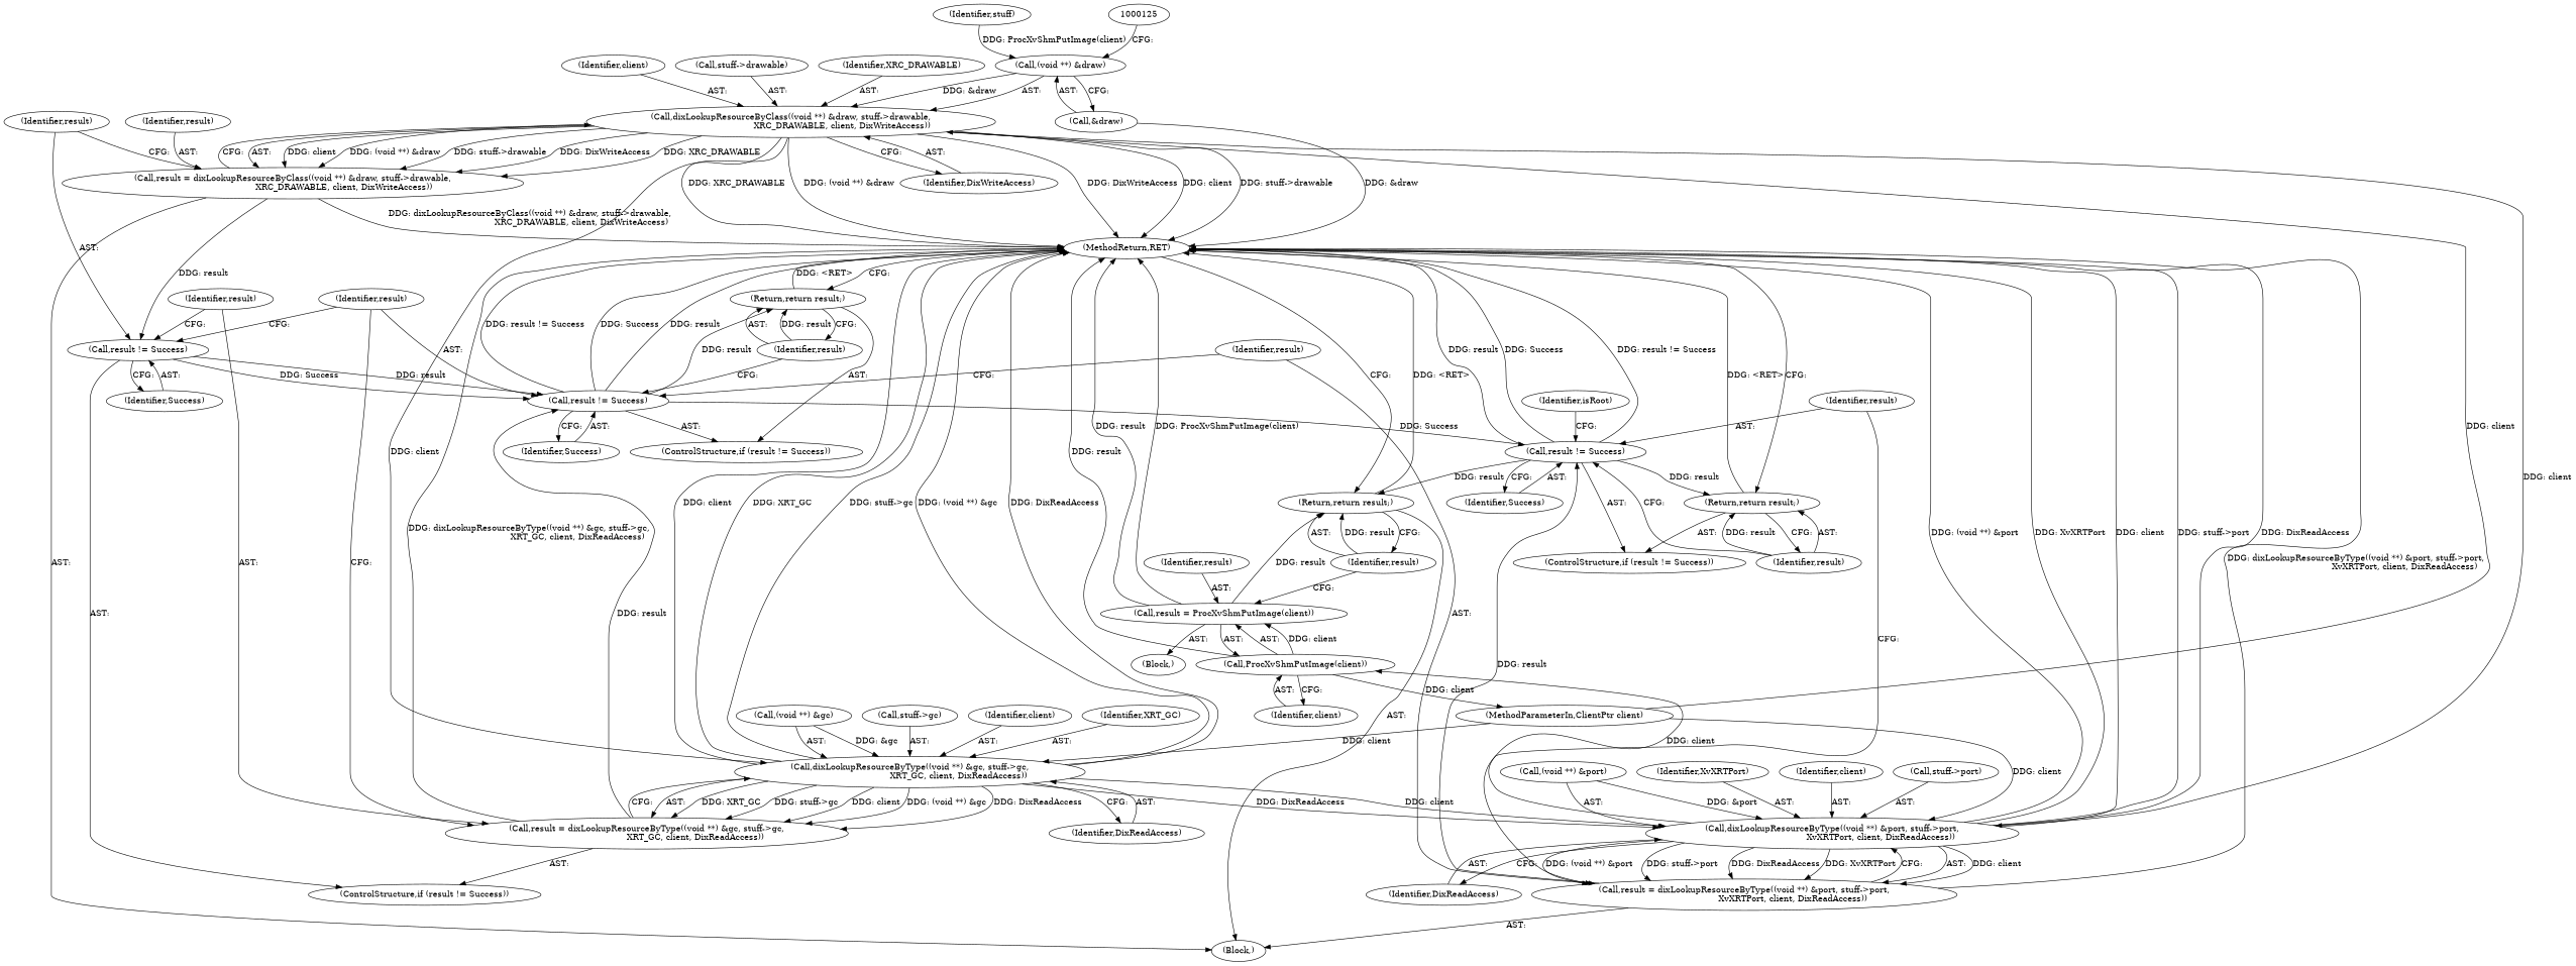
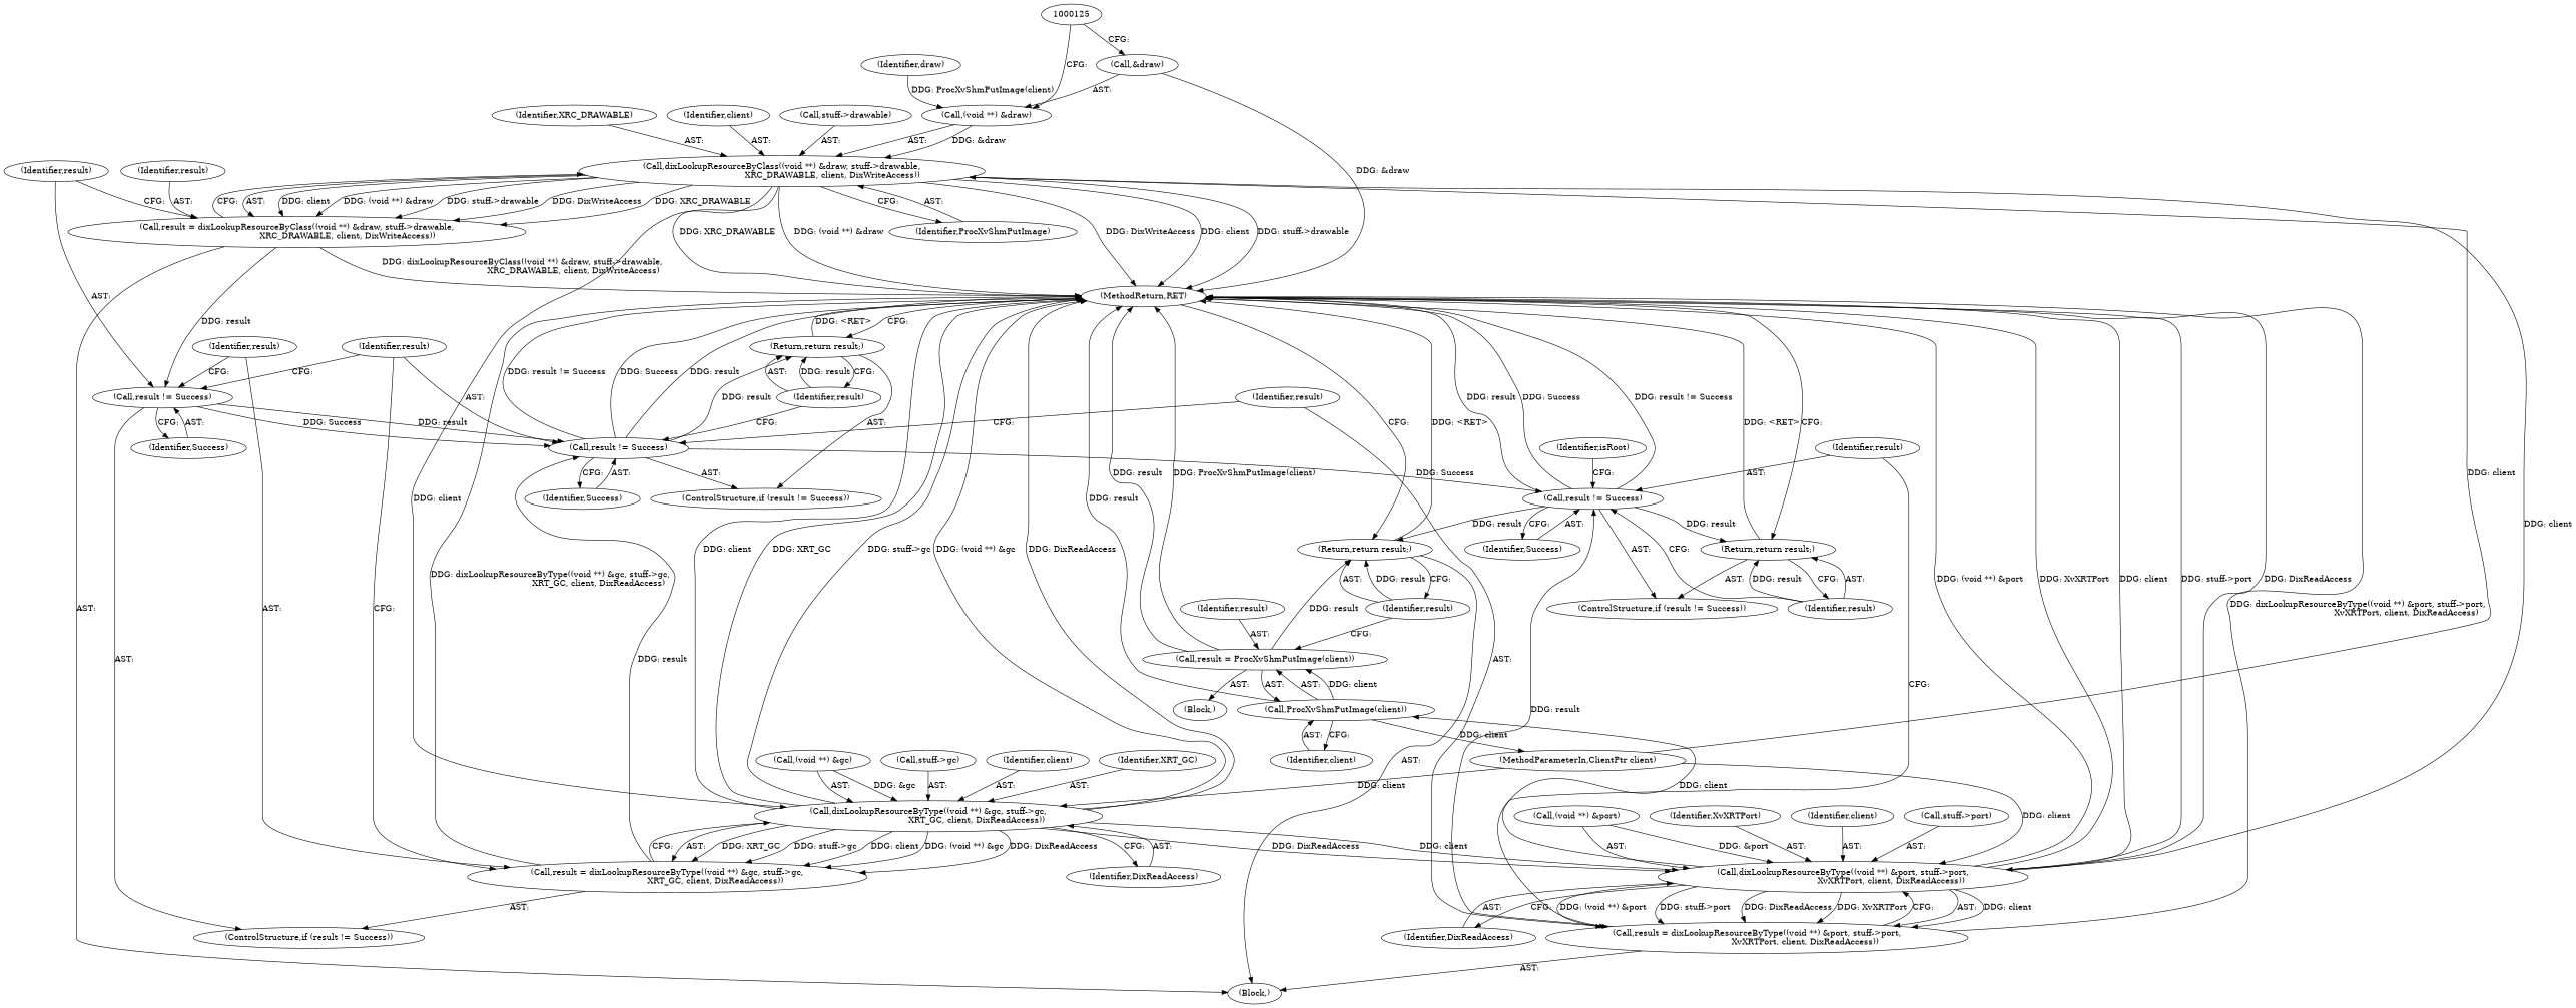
  digraph {
    n1 [label="(Call,(void **) &draw)"]
    n2 [label="(Call,dixLookupResourceByClass((void **) &draw, stuff->drawable,\n                                       XRC_DRAWABLE, client, DixWriteAccess))"]
    n3 [label="(Call,&draw)"]
    n4 [label="(MethodReturn,RET)"]
    n5 [label="(Call,result = dixLookupResourceByClass((void **) &draw, stuff->drawable,\n                                       XRC_DRAWABLE, client, DixWriteAccess))"]
    n6 [label="(Call,dixLookupResourceByType((void **) &gc, stuff->gc,\n                                     XRT_GC, client, DixReadAccess))"]
    n7 [label="(Call,dixLookupResourceByType((void **) &port, stuff->port,\n                                     XvXRTPort, client, DixReadAccess))"]
-   n8 [label="(Identifier,DixWriteAccess)"]
+   n8 [label="(Identifier,ProcXvShmPutImage)"]
    n9 [label="(Return,return result;)"]
    n10 [label="(Return,return result;)"]
    n11 [label="(Return,return result;)"]
    n12 [label="(Call,result != Success)"]
    n13 [label="(Block,)"]
    n14 [label="(Call,result = dixLookupResourceByType((void **) &gc, stuff->gc,\n                                     XRT_GC, client, DixReadAccess))"]
    n15 [label="(Identifier,DixReadAccess)"]
    n16 [label="(Call,result = dixLookupResourceByType((void **) &port, stuff->port,\n                                     XvXRTPort, client, DixReadAccess))"]
    n17 [label="(Call,ProcXvShmPutImage(client))"]
    n18 [label="(Identifier,DixReadAccess)"]
    n19 [label="(Call,result != Success)"]
    n20 [label="(ControlStructure,if (result != Success))"]
    n21 [label="(Identifier,Success)"]
    n22 [label="(Call,result != Success)"]
    n23 [label="(ControlStructure,if (result != Success))"]
    n24 [label="(Identifier,Success)"]
    n25 [label="(Identifier,result)"]
    n26 [label="(Identifier,Success)"]
    n27 [label="(ControlStructure,if (result != Success))"]
    n28 [label="(Identifier,result)"]
    n29 [label="(Identifier,result)"]
    n30 [label="(Call,result = ProcXvShmPutImage(client))"]
    n31 [label="(Identifier,client)"]
    n32 [label="(MethodParameterIn,ClientPtr client)"]
    n33 [label="(Block,)"]
    n34 [label="(Identifier,result)"]
    n35 [label="(Call,(void **) &gc)"]
    n36 [label="(Call,stuff->drawable)"]
    n37 [label="(Call,(void **) &port)"]
    n38 [label="(Identifier,result)"]
    n39 [label="(Identifier,result)"]
    n40 [label="(Identifier,isRoot)"]
    n41 [label="(Identifier,XRC_DRAWABLE)"]
    n42 [label="(Identifier,result)"]
    n43 [label="(Identifier,XvXRTPort)"]
    n44 [label="(Call,stuff->gc)"]
    n45 [label="(Identifier,client)"]
    n46 [label="(Identifier,result)"]
    n47 [label="(Identifier,result)"]
-   n48 [label="(Identifier,stuff)"]
+   n48 [label="(Identifier,draw)"]
    n49 [label="(Identifier,client)"]
    n50 [label="(Identifier,XRT_GC)"]
    n51 [label="(Identifier,client)"]
    n52 [label="(Call,stuff->port)"]
    n53 [label="(Identifier,result)"]
    1000125
    n1 -> n2 [label="AST: "]
    n1 -> n2 [label="DDG: &draw"]
-   n1 -> n3 [label="CFG: "]
+   1000125 -> n3 [label="CFG: "]
    n2 -> n4 [label="DDG: DixWriteAccess"]
    n2 -> n4 [label="DDG: client"]
    n2 -> n4 [label="DDG: stuff->drawable"]
    n2 -> n4 [label="DDG: XRC_DRAWABLE"]
    n2 -> n4 [label="DDG: (void **) &draw"]
    n2 -> n5 [label="AST: "]
    n2 -> n5 [label="DDG: client"]
    n2 -> n5 [label="DDG: (void **) &draw"]
    n2 -> n5 [label="DDG: stuff->drawable"]
    n2 -> n5 [label="DDG: DixWriteAccess"]
    n2 -> n5 [label="DDG: XRC_DRAWABLE"]
    n2 -> n6 [label="DDG: client"]
    n2 -> n7 [label="DDG: client"]
    n2 -> n8 [label="CFG: "]
    n3 -> n1 [label="AST: "]
    n3 -> n4 [label="DDG: &draw"]
    n4 -> n9 [label="CFG: "]
    n4 -> n10 [label="CFG: "]
    n4 -> n11 [label="CFG: "]
    n5 -> n2 [label="CFG: "]
    n5 -> n4 [label="DDG: dixLookupResourceByClass((void **) &draw, stuff->drawable,\n                                       XRC_DRAWABLE, client, DixWriteAccess)"]
    n5 -> n12 [label="DDG: result"]
    n5 -> n13 [label="AST: "]
    n6 -> n4 [label="DDG: (void **) &gc"]
    n6 -> n4 [label="DDG: client"]
    n6 -> n4 [label="DDG: XRT_GC"]
    n6 -> n4 [label="DDG: stuff->gc"]
    n6 -> n4 [label="DDG: DixReadAccess"]
    n6 -> n7 [label="DDG: client"]
    n6 -> n7 [label="DDG: DixReadAccess"]
    n6 -> n14 [label="AST: "]
    n6 -> n14 [label="DDG: XRT_GC"]
    n6 -> n14 [label="DDG: stuff->gc"]
    n6 -> n14 [label="DDG: client"]
    n6 -> n14 [label="DDG: (void **) &gc"]
    n6 -> n14 [label="DDG: DixReadAccess"]
    n6 -> n15 [label="CFG: "]
    n7 -> n4 [label="DDG: client"]
    n7 -> n4 [label="DDG: stuff->port"]
    n7 -> n4 [label="DDG: DixReadAccess"]
    n7 -> n4 [label="DDG: (void **) &port"]
    n7 -> n4 [label="DDG: XvXRTPort"]
    n7 -> n16 [label="AST: "]
    n7 -> n16 [label="DDG: client"]
    n7 -> n16 [label="DDG: (void **) &port"]
    n7 -> n16 [label="DDG: stuff->port"]
    n7 -> n16 [label="DDG: DixReadAccess"]
    n7 -> n16 [label="DDG: XvXRTPort"]
    n7 -> n17 [label="DDG: client"]
    n7 -> n18 [label="CFG: "]
    n8 -> n2 [label="AST: "]
    n9 -> n4 [label="DDG: <RET>"]
    n9 -> n23 [label="AST: "]
    n9 -> n25 [label="CFG: "]
    n10 -> n4 [label="DDG: <RET>"]
    n10 -> n27 [label="AST: "]
    n10 -> n28 [label="CFG: "]
    n11 -> n4 [label="DDG: <RET>"]
    n11 -> n13 [label="AST: "]
    n11 -> n29 [label="CFG: "]
    n12 -> n19 [label="DDG: result"]
    n12 -> n19 [label="DDG: Success"]
    n12 -> n20 [label="AST: "]
    n12 -> n21 [label="CFG: "]
    n14 -> n4 [label="DDG: dixLookupResourceByType((void **) &gc, stuff->gc,\n                                     XRT_GC, client, DixReadAccess)"]
    n14 -> n6 [label="CFG: "]
    n14 -> n19 [label="DDG: result"]
    n14 -> n20 [label="AST: "]
    n15 -> n6 [label="AST: "]
    n16 -> n4 [label="DDG: dixLookupResourceByType((void **) &port, stuff->port,\n                                     XvXRTPort, client, DixReadAccess)"]
    n16 -> n7 [label="CFG: "]
    n16 -> n13 [label="AST: "]
    n16 -> n22 [label="DDG: result"]
    n17 -> n4 [label="DDG: result"]
    n17 -> n30 [label="AST: "]
    n17 -> n30 [label="DDG: client"]
    n17 -> n31 [label="CFG: "]
    n17 -> n32 [label="DDG: client"]
    n18 -> n7 [label="AST: "]
    n19 -> n4 [label="DDG: result"]
    n19 -> n4 [label="DDG: result != Success"]
    n19 -> n4 [label="DDG: Success"]
    n19 -> n9 [label="DDG: result"]
    n19 -> n22 [label="DDG: Success"]
    n19 -> n23 [label="AST: "]
    n19 -> n24 [label="CFG: "]
    n21 -> n12 [label="AST: "]
    n22 -> n4 [label="DDG: result"]
    n22 -> n4 [label="DDG: Success"]
    n22 -> n4 [label="DDG: result != Success"]
    n22 -> n10 [label="DDG: result"]
    n22 -> n11 [label="DDG: result"]
    n22 -> n26 [label="CFG: "]
    n22 -> n27 [label="AST: "]
    n24 -> n19 [label="AST: "]
    n25 -> n9 [label="AST: "]
    n25 -> n9 [label="DDG: result"]
    n25 -> n19 [label="CFG: "]
    n26 -> n22 [label="AST: "]
    n28 -> n10 [label="AST: "]
    n28 -> n10 [label="DDG: result"]
    n28 -> n22 [label="CFG: "]
    n29 -> n11 [label="AST: "]
    n29 -> n11 [label="DDG: result"]
    n29 -> n30 [label="CFG: "]
    n30 -> n4 [label="DDG: result"]
    n30 -> n4 [label="DDG: ProcXvShmPutImage(client)"]
    n30 -> n11 [label="DDG: result"]
    n30 -> n17 [label="AST: "]
    n30 -> n33 [label="AST: "]
    n31 -> n17 [label="AST: "]
    n32 -> n2 [label="DDG: client"]
    n32 -> n6 [label="DDG: client"]
    n32 -> n7 [label="DDG: client"]
    n34 -> n5 [label="AST: "]
    n35 -> n6 [label="AST: "]
    n35 -> n6 [label="DDG: &gc"]
    n36 -> n2 [label="AST: "]
    n37 -> n7 [label="AST: "]
    n37 -> n7 [label="DDG: &port"]
    n38 -> n5 [label="CFG: "]
    n38 -> n12 [label="AST: "]
    n39 -> n12 [label="CFG: "]
    n39 -> n14 [label="AST: "]
    n40 -> n22 [label="CFG: "]
    n41 -> n2 [label="AST: "]
    n42 -> n12 [label="CFG: "]
    n42 -> n14 [label="CFG: "]
    n42 -> n19 [label="AST: "]
    n43 -> n7 [label="AST: "]
    n44 -> n6 [label="AST: "]
    n45 -> n6 [label="AST: "]
    n46 -> n30 [label="AST: "]
    n47 -> n16 [label="AST: "]
    n47 -> n19 [label="CFG: "]
    n48 -> n1 [label="DDG: ProcXvShmPutImage(client)"]
    n49 -> n7 [label="AST: "]
    n50 -> n6 [label="AST: "]
    n51 -> n2 [label="AST: "]
    n52 -> n7 [label="AST: "]
    n53 -> n16 [label="CFG: "]
    n53 -> n22 [label="AST: "]
    1000125 -> n1 [label="CFG: "]
  }
